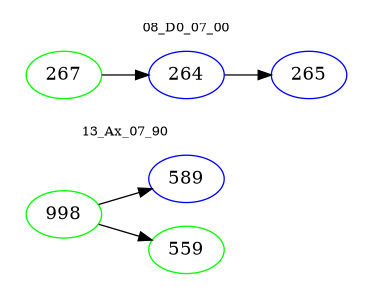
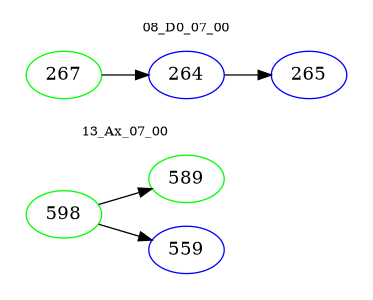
  digraph {
    rankdir=LR
    node [color=green]
    edge [color=black]
-   n1 [label=998]
-   n2 [label=559]
-   n3 [color=blue label=589]
+   n1 [label=598]
+   n2 [color=blue label=559]
+   n3 [label=589]
    n4 [label=267]
    n5 [color=blue label=264]
    n6 [color=blue label=265]
    subgraph cluster_1 {
      color=white
      fontsize=10
-     label="13_Ax_07_90"
+     label="13_Ax_07_00"
      n1
      n2
      n3
    }
    subgraph cluster_2 {
      color=white
      fontsize=10
      label="08_D0_07_00"
      n4
      n5
      n6
    }
    n1 -> n2
    n1 -> n3
    n4 -> n5
    n5 -> n6
  }
